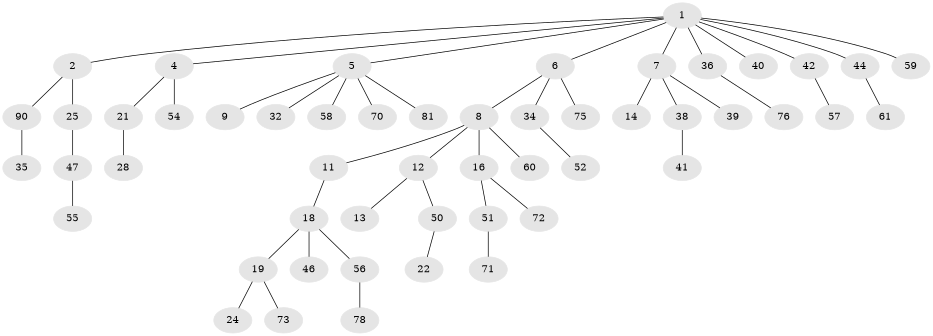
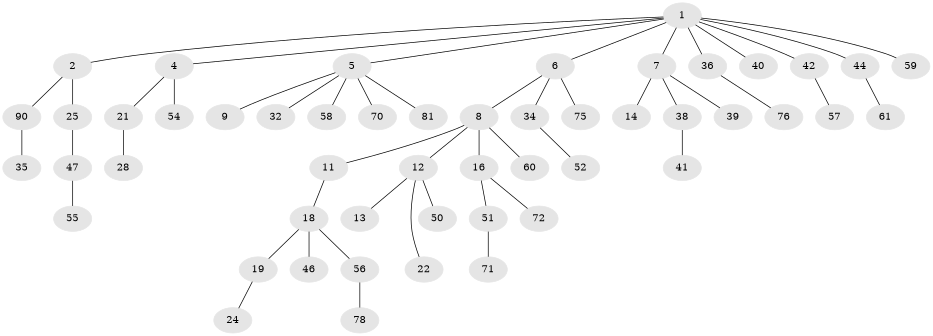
  graph {
    node [color=gray90 style=filled]
    1 [super="+3"]
    2 [super="+80"]
    4 [super="+66"]
    5 [super="+68"]
    6 [super="+15"]
    7 [super="+23"]
    36 [super="+45"]
    40
    42 [super="+48"]
    44 [super="+65"]
    59
    n12 [label=90 super="+26"]
    25
    21
    54
    9
    32
    58
    70
    81
    8 [super="+30"]
    34 [super="+79"]
    75
    14
    38 [super="+74"]
    39 [super="+62"]
    76
    57 [super="+67"]
    61
    35
    47 [super="+49"]
    28 [super="+77"]
    11 [super="+29"]
    12 [super="+43"]
    16 [super="+20"]
    60
    52
    41 [super="+64"]
    18 [super="+37"]
    13 [super="+17"]
    22
    50
    51 [super="+69"]
    72
    19 [super="+33"]
    46
    56 [super="+63"]
    71
    24 [super="+31"]
-   73
    78
    55
    1 -- 2
    1 -- 4
    1 -- 5
    1 -- 6
    1 -- 7
    1 -- 36
    1 -- 40
    1 -- 42
    1 -- 44
    1 -- 59
    2 -- n12
    2 -- 25
    4 -- 21
    4 -- 54
    5 -- 9
    5 -- 32
    5 -- 58
    5 -- 70
    5 -- 81
    6 -- 8
    6 -- 34
    6 -- 75
    7 -- 14
    7 -- 38
    7 -- 39
    36 -- 76
    42 -- 57
    44 -- 61
    n12 -- 35
    25 -- 47
    21 -- 28
    8 -- 11
    8 -- 12
    8 -- 16
    8 -- 60
    34 -- 52
    38 -- 41
    47 -- 55
    11 -- 18
    12 -- 13
-   50 -- 22
+   12 -- 22
    12 -- 50
    16 -- 51
    16 -- 72
    18 -- 19
    18 -- 46
    18 -- 56
    51 -- 71
    19 -- 24
-   19 -- 73
    56 -- 78
  }
